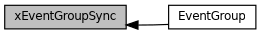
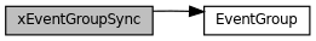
  digraph {
    rankdir=LR
    fontname="DejaVu Sans"
    node [color=black fontname="DejaVu Sans" fontsize=10 shape=record style=filled]
    n1 [fillcolor=grey75 fontcolor=black height=0.2 label=xEventGroupSync width=0.4]
    n2 [fillcolor=white height=0.2 label=EventGroup width=0.4]
-   n1 -> n2 [dir=back fontname="DejaVu Sans" fontsize=10 labelfontname=Helvetica labelfontsize=10 shape=plaintext style=solid]
+   n2 -> n1 [dir=back fontname="DejaVu Sans" fontsize=10 labelfontname=Helvetica labelfontsize=10 shape=plaintext style=solid]
  }
